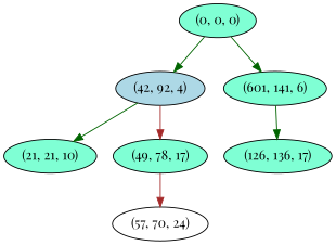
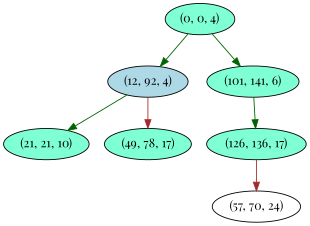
  digraph {
    fontname="Playfair Display"
    node [fillcolor=aquamarine fontname="Playfair Display" style=filled]
    edge [color=darkgreen fontname="Playfair Display"]
-   "(12, 92, 4)" [fillcolor=lightblue label="(42, 92, 4)"]
-   "(0, 0, 0)"
-   "(101, 141, 6)" [label="(601, 141, 6)"]
+   "(12, 92, 4)" [fillcolor=lightblue]
+   "(0, 0, 0)" [label="(0, 0, 4)"]
+   "(101, 141, 6)"
    n4 [label="(21, 21, 10)"]
    "(49, 78, 17)"
    n6 [label="(126, 136, 17)"]
    "(57, 70, 24)" [fillcolor=white]
    "(12, 92, 4)" -> n4
    "(12, 92, 4)" -> "(49, 78, 17)" [color=brown]
    "(0, 0, 0)" -> "(12, 92, 4)"
    "(0, 0, 0)" -> "(101, 141, 6)"
    "(101, 141, 6)" -> n6
-   "(49, 78, 17)" -> "(57, 70, 24)" [color=brown]
+   n6 -> "(57, 70, 24)" [color=brown]
  }
